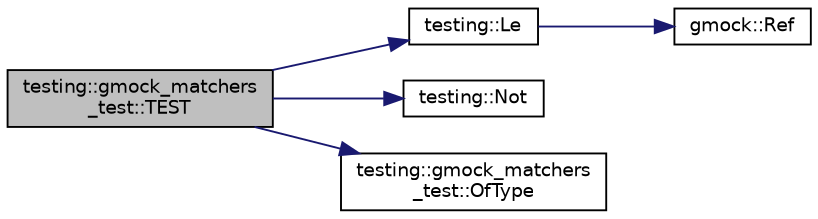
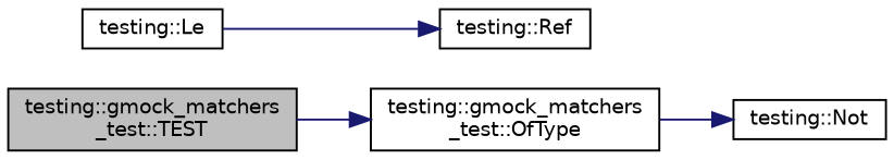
  digraph {
    rankdir=LR
    node [color=black fillcolor=white fontname=Helvetica fontsize=10 shape=record style=filled]
    edge [color=midnightblue fontname=Helvetica fontsize=10 labelfontname=Helvetica labelfontsize=10 style=solid]
    n1 [fillcolor=grey75 fontcolor=black height=0.2 label="testing::gmock_matchers\l_test::TEST" width=0.4]
    n2 [height=0.2 label="testing::Le" width=0.4]
    n3 [height=0.2 label="testing::Not" width=0.4]
    n4 [height=0.2 label="testing::gmock_matchers\l_test::OfType" width=0.4]
-   n5 [height=0.2 label="gmock::Ref" width=0.4]
-   n1 -> n2
-   n1 -> n3
+   n5 [height=0.2 label="testing::Ref" width=0.4]
+   n4 -> n3
    n1 -> n4
    n2 -> n5
  }
